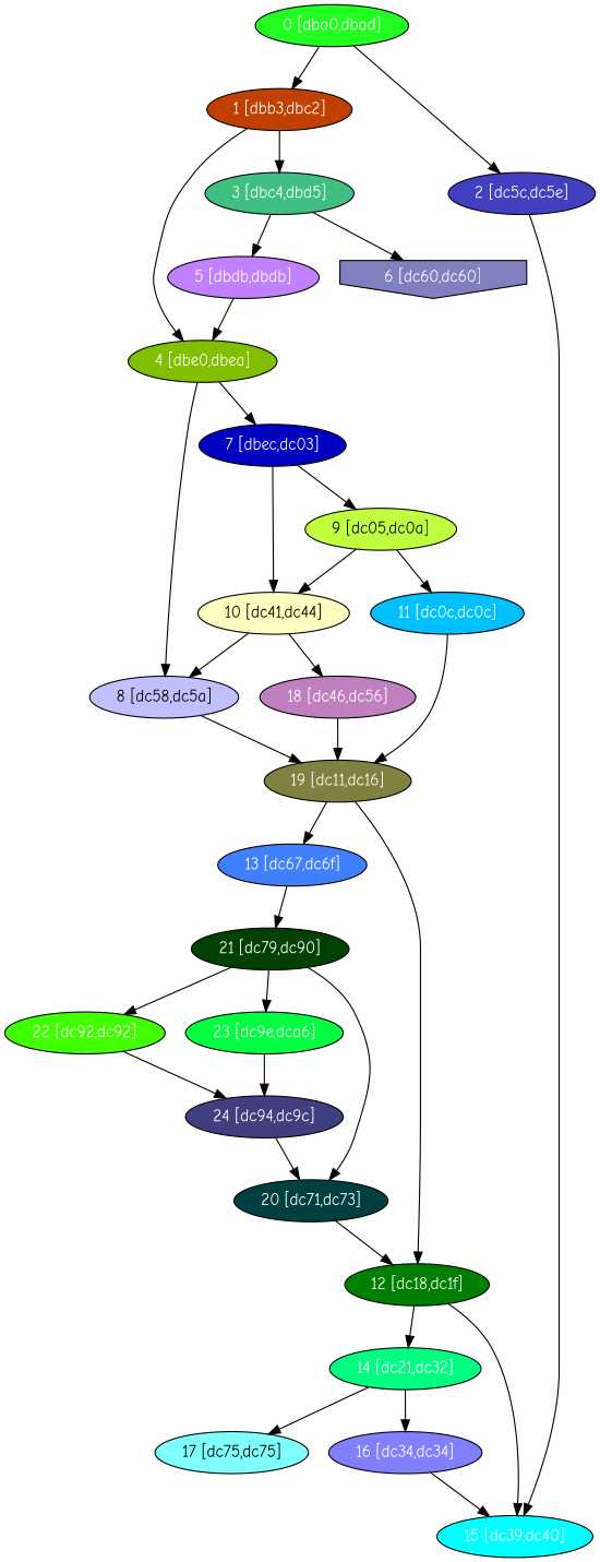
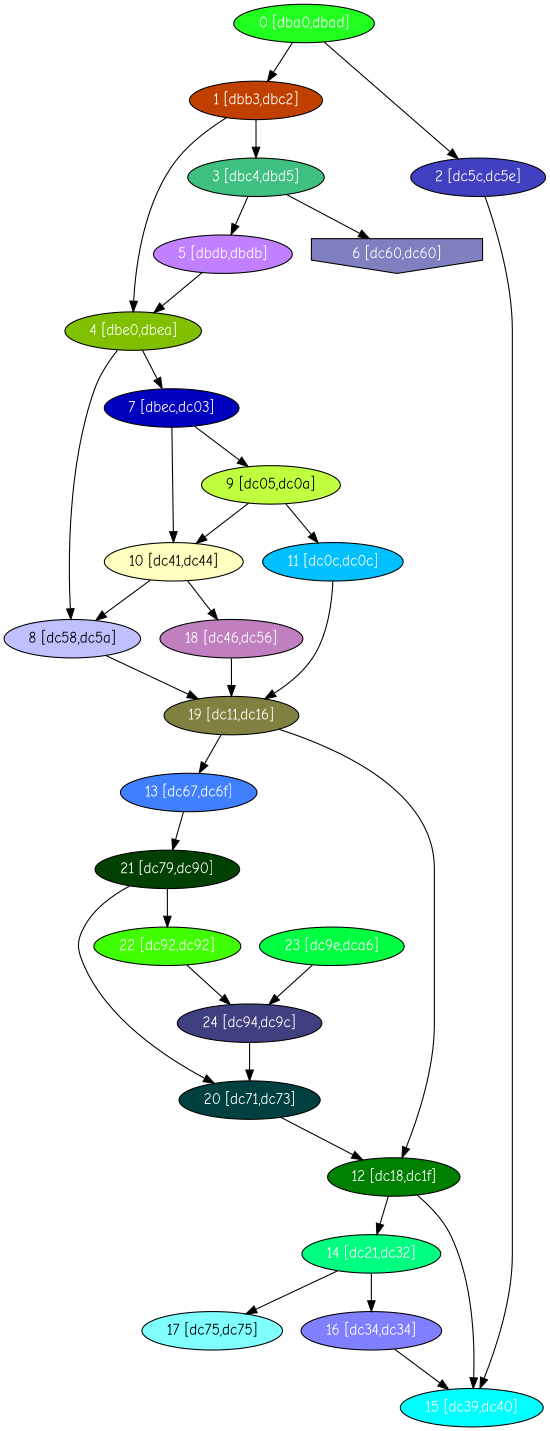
  digraph {
    fontname="Comic Neue"
    node [fontcolor="#ffffff" fontname="Comic Neue" shape=oval style=filled]
    edge [fontname="Comic Neue"]
    n1 [fillcolor="#20FF20" label="0 [dba0,dbad]"]
    n2 [fillcolor="#C04000" label="1 [dbb3,dbc2]"]
    n3 [fillcolor="#4040C0" label="2 [dc5c,dc5e]"]
    n4 [fillcolor="#40C080" label="3 [dbc4,dbd5]"]
    n5 [fillcolor="#80C000" label="4 [dbe0,dbea]"]
    n6 [fillcolor="#00FFFF" label="15 [dc39,dc40]"]
    n7 [fillcolor="#C080FF" label="5 [dbdb,dbdb]"]
    n8 [fillcolor="#8080C0" label="6 [dc60,dc60]" shape=invhouse]
    n9 [fillcolor="#0000C0" label="7 [dbec,dc03]"]
    n10 [fillcolor="#C0C0FF" fontcolor="#000000" label="8 [dc58,dc5a]"]
    n11 [fillcolor="#C0FF40" fontcolor="#000000" label="9 [dc05,dc0a]"]
    n12 [fillcolor="#FFFFC0" fontcolor="#000000" label="10 [dc41,dc44]"]
    n13 [fillcolor="#808040" label="19 [dc11,dc16]"]
    n14 [fillcolor="#00C0FF" label="11 [dc0c,dc0c]"]
    n15 [fillcolor="#C080C0" label="18 [dc46,dc56]"]
    n16 [fillcolor="#008000" label="12 [dc18,dc1f]"]
    n17 [fillcolor="#4080FF" label="13 [dc67,dc6f]"]
    n18 [fillcolor="#00FF80" label="14 [dc21,dc32]"]
    n19 [fillcolor="#8080FF" label="16 [dc34,dc34]"]
    n20 [fillcolor="#80FFFF" fontcolor="#000000" label="17 [dc75,dc75]" shape=ellipse]
    n21 [fillcolor="#004000" label="21 [dc79,dc90]"]
    n22 [fillcolor="#004040" label="20 [dc71,dc73]"]
    n23 [fillcolor="#40FF00" label="22 [dc92,dc92]"]
    n24 [fillcolor="#00FF40" label="23 [dc9e,dca6]"]
    n25 [fillcolor="#404080" label="24 [dc94,dc9c]"]
    n1 -> n2
    n1 -> n3
    n2 -> n4
    n2 -> n5
    n3 -> n6
    n4 -> n7
    n4 -> n8
    n5 -> n9
    n5 -> n10
    n7 -> n5
    n9 -> n11
    n9 -> n12
    n10 -> n13
    n11 -> n12
    n11 -> n14
    n12 -> n10
    n12 -> n15
    n13 -> n16
    n13 -> n17
    n14 -> n13
    n15 -> n13
    n16 -> n6
    n16 -> n18
    n17 -> n21
    n18 -> n19
    n18 -> n20
    n19 -> n6
    n21 -> n22
    n21 -> n23
-   n21 -> n24
    n22 -> n16
    n23 -> n25
    n24 -> n25
    n25 -> n22
  }
